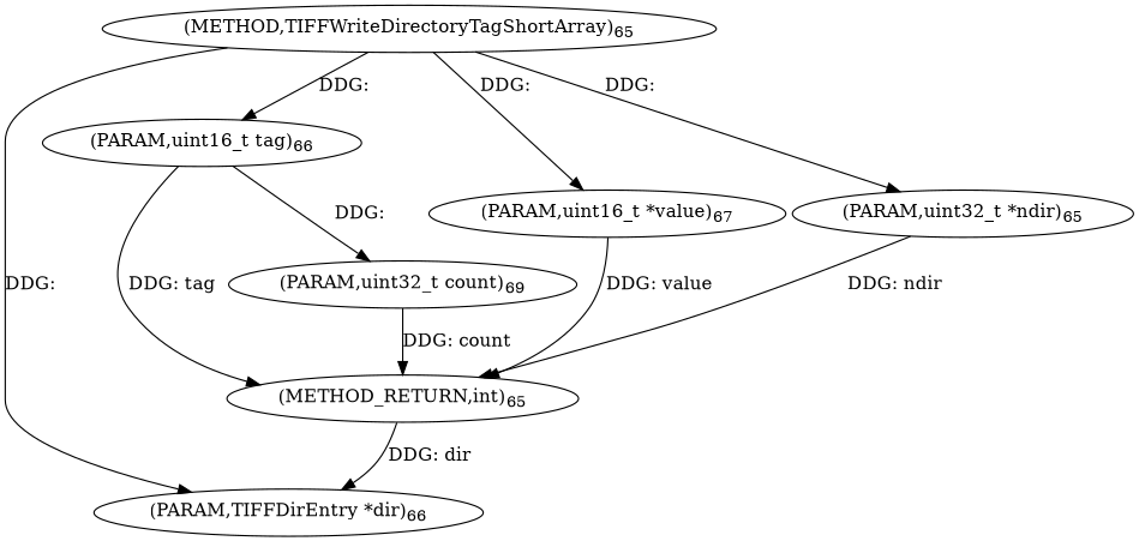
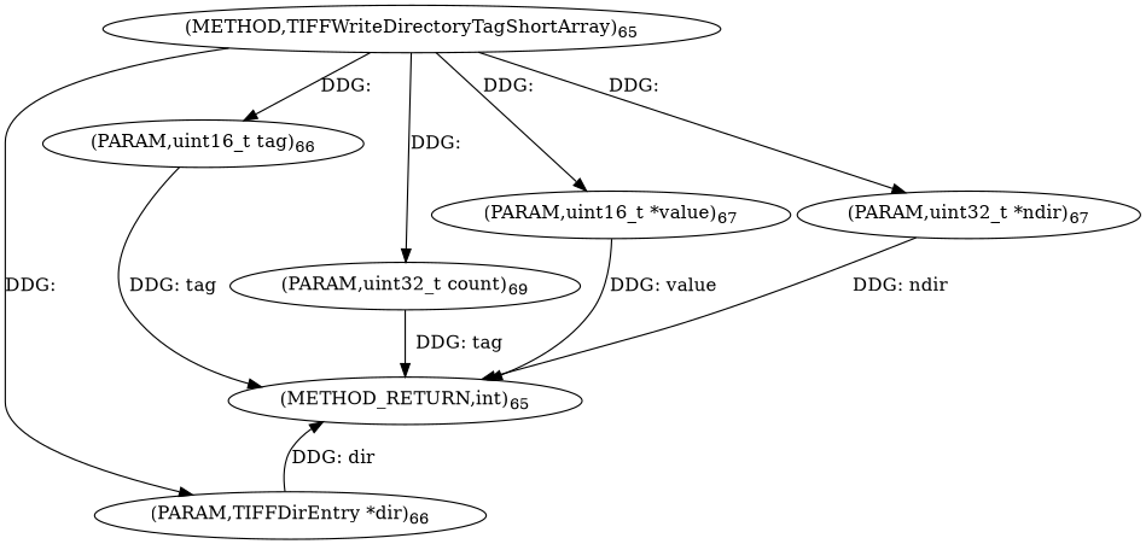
  digraph {
    n1 [label=<(METHOD,TIFFWriteDirectoryTagShortArray)<SUB>65</SUB>>]
-   n2 [label=<(PARAM,uint32_t *ndir)<SUB>65</SUB>>]
+   n2 [label=<(PARAM,uint32_t *ndir)<SUB>67</SUB>>]
    n3 [label=<(PARAM,TIFFDirEntry *dir)<SUB>66</SUB>>]
    n4 [label=<(PARAM,uint16_t tag)<SUB>66</SUB>>]
    n5 [label=<(PARAM,uint32_t count)<SUB>69</SUB>>]
    n6 [label=<(PARAM,uint16_t *value)<SUB>67</SUB>>]
    n7 [label=<(METHOD_RETURN,int)<SUB>65</SUB>>]
    n1 -> n2 [label="DDG: "]
    n1 -> n3 [label="DDG: "]
    n1 -> n4 [label="DDG: "]
-   n4 -> n5 [label="DDG: "]
+   n1 -> n5 [label="DDG: "]
    n1 -> n6 [label="DDG: "]
    n2 -> n7 [label="DDG: ndir"]
-   n7 -> n3 [label="DDG: dir"]
+   n3 -> n7 [label="DDG: dir"]
    n4 -> n7 [label="DDG: tag"]
-   n5 -> n7 [label="DDG: count"]
+   n5 -> n7 [label="DDG: tag"]
    n6 -> n7 [label="DDG: value"]
  }
